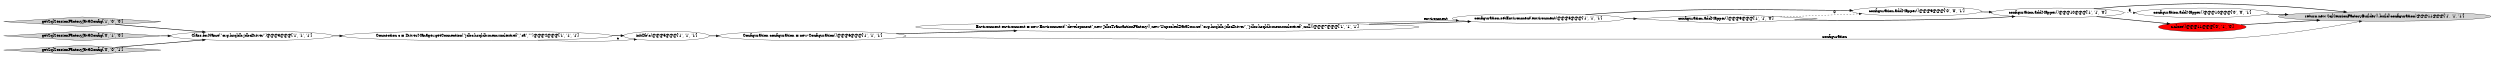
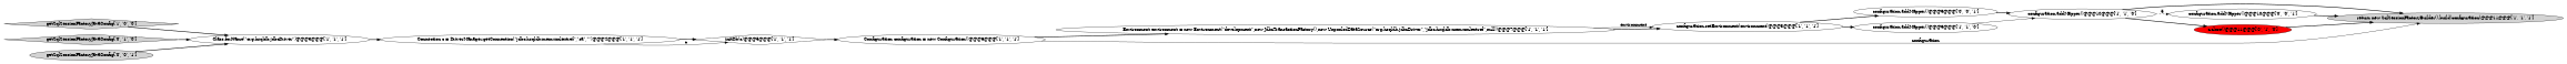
  digraph {
    rankdir=LR
    node [fillcolor=white shape=ellipse style=filled]
    edge [style=bold]
-   n1 [label="initDb(c)@@@5@@@['1', '1', '1']"]
+   n1 [label="initDb(c)@@@5@@@['1', '1', '1']" shape=diamond]
    n2 [label="Configuration configuration = new Configuration()@@@6@@@['1', '1', '1']"]
    n3 [label="Environment environment = new Environment(\"development\",new JdbcTransactionFactory(),new UnpooledDataSource(\"org.hsqldb.jdbcDriver\",\"jdbc:hsqldb:mem:xmlextref\",null))@@@7@@@['1', '1', '1']"]
    n4 [fillcolor=lightgray label="return new SqlSessionFactoryBuilder().build(configuration)@@@11@@@['1', '1', '1']"]
    n5 [fillcolor=lightgray label="getSqlSessionFactoryJavaConfig['1', '0', '0']" shape=diamond]
    n6 [label="Class.forName(\"org.hsqldb.jdbcDriver\")@@@3@@@['1', '1', '1']"]
    n7 [label="Connection c = DriverManager.getConnection(\"jdbc:hsqldb:mem:xmlextref\",\"sa\",\"\")@@@4@@@['1', '1', '1']"]
    n8 [label="configuration.setEnvironment(environment)@@@8@@@['1', '1', '1']"]
    n9 [label="configuration.addMapper()@@@9@@@['0', '0', '1']"]
-   n10 [label="configuration.addMapper()@@@9@@@['1', '1', '0']" shape=diamond]
+   n10 [label="configuration.addMapper()@@@9@@@['1', '1', '0']"]
    n11 [label="configuration.addMapper()@@@10@@@['1', '1', '0']"]
    n12 [label="configuration.addMapper()@@@10@@@['0', '0', '1']"]
    n13 [fillcolor=red label="c.close()@@@11@@@['0', '1', '0']"]
    n14 [fillcolor=lightgray label="getSqlSessionFactoryJavaConfig['0', '1', '0']" shape=diamond]
-   n15 [fillcolor=lightgray label="getSqlSessionFactoryJavaConfig['0', '0', '1']" shape=diamond]
+   n15 [fillcolor=lightgray label="getSqlSessionFactoryJavaConfig['0', '0', '1']"]
    n1 -> n2
    n2 -> n3
    n2 -> n4 [label=configuration style=solid]
    n3 -> n8 [label=environment style=solid]
    n3 -> n8
    n5 -> n6
    n6 -> n7
    n7 -> n1
    n7 -> n1 [label=c style=solid]
    n8 -> n9
    n8 -> n10
    n9 -> n11
-   n10 -> n9 [label=0 style=dashed]
-   n10 -> n11
+   n10 -> n11 [style=solid]
    n11 -> n4
    n11 -> n12 [label=5 style=dashed]
    n11 -> n13
    n12 -> n4
    n13 -> n4
    n14 -> n6
    n15 -> n6
  }
